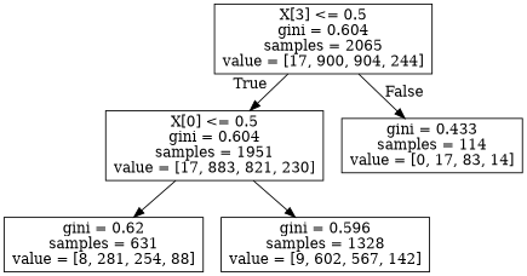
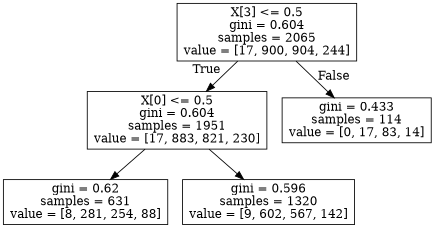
  digraph {
    node [shape=box]
    n1 [label="X[3] <= 0.5\ngini = 0.604\nsamples = 2065\nvalue = [17, 900, 904, 244]"]
    n2 [label="X[0] <= 0.5\ngini = 0.604\nsamples = 1951\nvalue = [17, 883, 821, 230]"]
    n3 [label="gini = 0.433\nsamples = 114\nvalue = [0, 17, 83, 14]"]
    n4 [label="gini = 0.62\nsamples = 631\nvalue = [8, 281, 254, 88]"]
-   n5 [label="gini = 0.596\nsamples = 1328\nvalue = [9, 602, 567, 142]"]
+   n5 [label="gini = 0.596\nsamples = 1320\nvalue = [9, 602, 567, 142]"]
    n1 -> n2 [headlabel=True labelangle=45 labeldistance=2.5]
    n1 -> n3 [headlabel=False labelangle=-45 labeldistance=2.5]
    n2 -> n4
    n2 -> n5
  }
